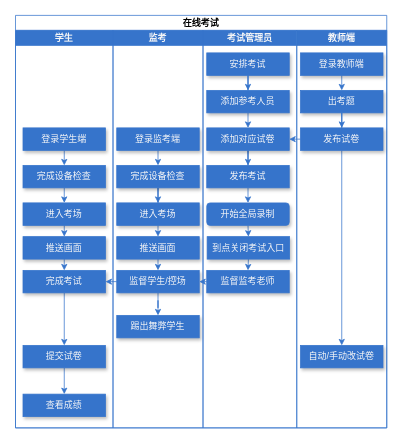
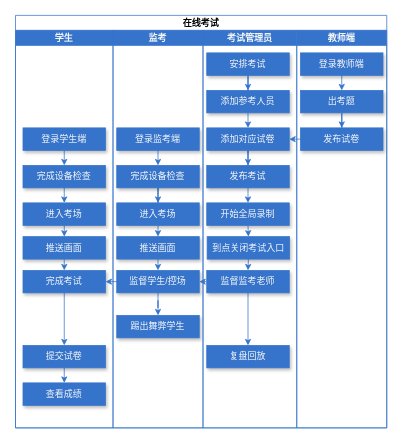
  <mxCell id="0" />
  <mxCell id="1" parent="0" />
  <mxCell id="2" value="在线考试" style="swimlane;childLayout=stackLayout;resizeParent=1;resizeParentMax=0;startSize=20;strokeColor=#3674CB;" parent="1" vertex="1"><mxGeometry x="20" y="20" width="495" height="550" as="geometry" /></mxCell>
  <mxCell id="3" value="学生" style="swimlane;startSize=20;fillColor=#3674CB;fontColor=#F7F7F7;strokeColor=#3674CB;" parent="2" vertex="1"><mxGeometry y="20" width="130" height="530" as="geometry" /></mxCell>
  <mxCell id="4" style="edgeStyle=orthogonalEdgeStyle;rounded=0;orthogonalLoop=1;jettySize=auto;html=1;exitX=0.5;exitY=1;exitDx=0;exitDy=0;entryX=0.5;entryY=0;entryDx=0;entryDy=0;fontColor=#F7F7F7;strokeColor=#3674CB;" parent="3" source="5" target="13" edge="1"><mxGeometry relative="1" as="geometry" /></mxCell>
  <mxCell id="5" value="登录学生端" style="rounded=0;whiteSpace=wrap;html=1;fontColor=#F7F7F7;fillColor=#3674CB;shadow=1;strokeColor=#3674CB;" parent="3" vertex="1"><mxGeometry x="10" y="130" width="110" height="30" as="geometry" /></mxCell>
  <mxCell id="6" style="edgeStyle=orthogonalEdgeStyle;rounded=0;orthogonalLoop=1;jettySize=auto;html=1;exitX=0.5;exitY=1;exitDx=0;exitDy=0;entryX=0.5;entryY=0;entryDx=0;entryDy=0;fontColor=#F7F7F7;strokeColor=#3674CB;" parent="3" source="7" target="17" edge="1"><mxGeometry relative="1" as="geometry" /></mxCell>
  <mxCell id="7" value="进入考场" style="rounded=0;whiteSpace=wrap;html=1;fontColor=#F7F7F7;fillColor=#3674CB;shadow=1;strokeColor=#3674CB;" parent="3" vertex="1"><mxGeometry x="10" y="230" width="110" height="30" as="geometry" /></mxCell>
  <mxCell id="8" value="" style="edgeStyle=orthogonalEdgeStyle;rounded=0;orthogonalLoop=1;jettySize=auto;html=1;fontColor=#F7F7F7;strokeColor=#3674CB;" parent="3" source="9" target="11" edge="1"><mxGeometry relative="1" as="geometry" /></mxCell>
  <mxCell id="9" value="完成考试" style="rounded=0;whiteSpace=wrap;html=1;fontColor=#F7F7F7;fillColor=#3674CB;shadow=1;strokeColor=#3674CB;" parent="3" vertex="1"><mxGeometry x="10" y="320" width="110" height="30" as="geometry" /></mxCell>
  <mxCell id="10" style="edgeStyle=orthogonalEdgeStyle;rounded=0;orthogonalLoop=1;jettySize=auto;html=1;exitX=0.5;exitY=1;exitDx=0;exitDy=0;entryX=0.5;entryY=0;entryDx=0;entryDy=0;fontColor=#F7F7F7;strokeColor=#3674CB;" parent="3" source="11" target="14" edge="1"><mxGeometry relative="1" as="geometry" /></mxCell>
  <mxCell id="11" value="提交试卷" style="rounded=0;whiteSpace=wrap;html=1;fontColor=#F7F7F7;fillColor=#3674CB;shadow=1;strokeColor=#3674CB;" parent="3" vertex="1"><mxGeometry x="10" y="420" width="110" height="30" as="geometry" /></mxCell>
  <mxCell id="12" style="edgeStyle=orthogonalEdgeStyle;rounded=0;orthogonalLoop=1;jettySize=auto;html=1;exitX=0.5;exitY=1;exitDx=0;exitDy=0;entryX=0.5;entryY=0;entryDx=0;entryDy=0;fontColor=#F7F7F7;strokeColor=#3674CB;" parent="3" source="13" target="7" edge="1"><mxGeometry relative="1" as="geometry" /></mxCell>
  <mxCell id="13" value="完成设备检查" style="rounded=0;whiteSpace=wrap;html=1;fontColor=#F7F7F7;fillColor=#3674CB;shadow=1;strokeColor=#3674CB;" parent="3" vertex="1"><mxGeometry x="10" y="180" width="110" height="30" as="geometry" /></mxCell>
- <mxCell id="14" value="查看成绩" style="rounded=0;whiteSpace=wrap;html=1;fontColor=#F7F7F7;fillColor=#3674CB;shadow=1;strokeColor=#3674CB;" parent="3" vertex="1"><mxGeometry x="10" y="485" width="110" height="30" as="geometry" /></mxCell>
+ <mxCell id="14" value="查看成绩" style="rounded=0;whiteSpace=wrap;html=1;fontColor=#F7F7F7;fillColor=#3674CB;shadow=1;strokeColor=#3674CB;" parent="3" vertex="1"><mxGeometry x="10" y="470" width="110" height="30" as="geometry" /></mxCell>
  <mxCell id="15" style="edgeStyle=orthogonalEdgeStyle;rounded=0;orthogonalLoop=1;jettySize=auto;html=1;exitX=0.5;exitY=1;exitDx=0;exitDy=0;fontColor=#F7F7F7;strokeColor=#3674CB;" parent="3" source="14" target="14" edge="1"><mxGeometry relative="1" as="geometry" /></mxCell>
  <mxCell id="16" style="edgeStyle=orthogonalEdgeStyle;rounded=0;orthogonalLoop=1;jettySize=auto;html=1;exitX=0.5;exitY=1;exitDx=0;exitDy=0;entryX=0.5;entryY=0;entryDx=0;entryDy=0;fontColor=#F7F7F7;strokeColor=#3674CB;" parent="3" source="17" target="9" edge="1"><mxGeometry relative="1" as="geometry" /></mxCell>
  <mxCell id="17" value="推送画面" style="rounded=0;whiteSpace=wrap;html=1;fontColor=#F7F7F7;fillColor=#3674CB;shadow=1;strokeColor=#3674CB;" parent="3" vertex="1"><mxGeometry x="10" y="275" width="110" height="30" as="geometry" /></mxCell>
  <mxCell id="18" value="监考" style="swimlane;startSize=20;fillColor=#3674CB;fontColor=#F7F7F7;strokeColor=#3674CB;" parent="2" vertex="1"><mxGeometry x="130" y="20" width="120" height="530" as="geometry" /></mxCell>
  <mxCell id="19" style="edgeStyle=orthogonalEdgeStyle;rounded=0;orthogonalLoop=1;jettySize=auto;html=1;exitX=0.5;exitY=1;exitDx=0;exitDy=0;entryX=0.5;entryY=0;entryDx=0;entryDy=0;fontColor=#F7F7F7;strokeColor=#3674CB;" parent="18" source="20" target="26" edge="1"><mxGeometry relative="1" as="geometry" /></mxCell>
  <mxCell id="20" value="登录监考端" style="rounded=0;whiteSpace=wrap;html=1;fontColor=#F7F7F7;fillColor=#3674CB;shadow=1;strokeColor=#3674CB;" parent="18" vertex="1"><mxGeometry x="5" y="130" width="110" height="30" as="geometry" /></mxCell>
  <mxCell id="21" style="edgeStyle=orthogonalEdgeStyle;rounded=0;orthogonalLoop=1;jettySize=auto;html=1;exitX=0.5;exitY=1;exitDx=0;exitDy=0;entryX=0.5;entryY=0;entryDx=0;entryDy=0;fontColor=#F7F7F7;strokeColor=#3674CB;" parent="18" source="22" target="29" edge="1"><mxGeometry relative="1" as="geometry" /></mxCell>
  <mxCell id="22" value="进入考场" style="rounded=0;whiteSpace=wrap;html=1;fontColor=#F7F7F7;fillColor=#3674CB;shadow=1;strokeColor=#3674CB;" parent="18" vertex="1"><mxGeometry x="5" y="230" width="110" height="30" as="geometry" /></mxCell>
  <mxCell id="23" value="" style="edgeStyle=orthogonalEdgeStyle;rounded=0;orthogonalLoop=1;jettySize=auto;html=1;fontColor=#F7F7F7;strokeColor=#3674CB;" parent="18" source="24" target="27" edge="1"><mxGeometry relative="1" as="geometry" /></mxCell>
  <mxCell id="24" value="监督学生/控场" style="rounded=0;whiteSpace=wrap;html=1;fontColor=#F7F7F7;fillColor=#3674CB;shadow=1;strokeColor=#3674CB;" parent="18" vertex="1"><mxGeometry x="5" y="320" width="110" height="30" as="geometry" /></mxCell>
  <mxCell id="25" style="edgeStyle=orthogonalEdgeStyle;rounded=0;orthogonalLoop=1;jettySize=auto;html=1;exitX=0.5;exitY=1;exitDx=0;exitDy=0;fontColor=#F7F7F7;strokeColor=#3674CB;" parent="18" source="26" target="22" edge="1"><mxGeometry relative="1" as="geometry" /></mxCell>
  <mxCell id="26" value="完成设备检查" style="rounded=0;whiteSpace=wrap;html=1;fontColor=#F7F7F7;fillColor=#3674CB;shadow=1;strokeColor=#3674CB;" parent="18" vertex="1"><mxGeometry x="5" y="180" width="110" height="30" as="geometry" /></mxCell>
  <mxCell id="27" value="踢出舞弊学生" style="rounded=0;whiteSpace=wrap;html=1;fontColor=#F7F7F7;fillColor=#3674CB;shadow=1;strokeColor=#3674CB;" parent="18" vertex="1"><mxGeometry x="5" y="380" width="110" height="30" as="geometry" /></mxCell>
  <mxCell id="28" style="edgeStyle=orthogonalEdgeStyle;rounded=0;orthogonalLoop=1;jettySize=auto;html=1;exitX=0.5;exitY=1;exitDx=0;exitDy=0;entryX=0.5;entryY=0;entryDx=0;entryDy=0;fontColor=#F7F7F7;strokeColor=#3674CB;" parent="18" source="29" target="24" edge="1"><mxGeometry relative="1" as="geometry" /></mxCell>
  <mxCell id="29" value="推送画面" style="rounded=0;whiteSpace=wrap;html=1;fontColor=#F7F7F7;fillColor=#3674CB;shadow=1;strokeColor=#3674CB;" parent="18" vertex="1"><mxGeometry x="5" y="275" width="110" height="30" as="geometry" /></mxCell>
  <mxCell id="30" value="考试管理员" style="swimlane;startSize=20;fillColor=#3674CB;fontColor=#F7F7F7;strokeColor=#3674CB;" parent="2" vertex="1"><mxGeometry x="250" y="20" width="125" height="530" as="geometry" /></mxCell>
  <mxCell id="31" value="安排考试" style="rounded=0;whiteSpace=wrap;html=1;fontColor=#F7F7F7;fillColor=#3674CB;shadow=1;strokeColor=#3674CB;" parent="30" vertex="1"><mxGeometry x="5" y="30" width="110" height="30" as="geometry" /></mxCell>
  <mxCell id="32" value="" style="edgeStyle=orthogonalEdgeStyle;rounded=0;orthogonalLoop=1;jettySize=auto;html=1;fontColor=#F7F7F7;strokeColor=#3674CB;" parent="30" source="33" target="38" edge="1"><mxGeometry relative="1" as="geometry" /></mxCell>
  <mxCell id="33" value="添加对应试卷" style="rounded=0;whiteSpace=wrap;html=1;fontColor=#F7F7F7;fillColor=#3674CB;shadow=1;strokeColor=#3674CB;" parent="30" vertex="1"><mxGeometry x="5" y="130" width="110" height="30" as="geometry" /></mxCell>
  <mxCell id="34" style="edgeStyle=orthogonalEdgeStyle;rounded=0;orthogonalLoop=1;jettySize=auto;html=1;exitX=0.5;exitY=1;exitDx=0;exitDy=0;entryX=0.5;entryY=0;entryDx=0;entryDy=0;fontColor=#F7F7F7;strokeColor=#3674CB;" parent="30" source="35" target="33" edge="1"><mxGeometry relative="1" as="geometry" /></mxCell>
  <mxCell id="35" value="添加参考人员" style="rounded=0;whiteSpace=wrap;html=1;fontColor=#F7F7F7;fillColor=#3674CB;shadow=1;strokeColor=#3674CB;" parent="30" vertex="1"><mxGeometry x="5" y="80" width="110" height="30" as="geometry" /></mxCell>
  <mxCell id="36" value="" style="edgeStyle=orthogonalEdgeStyle;rounded=0;orthogonalLoop=1;jettySize=auto;html=1;fontColor=#F7F7F7;strokeColor=#3674CB;" parent="30" source="31" target="35" edge="1"><mxGeometry relative="1" as="geometry" /></mxCell>
  <mxCell id="37" style="edgeStyle=orthogonalEdgeStyle;rounded=0;orthogonalLoop=1;jettySize=auto;html=1;exitX=0.5;exitY=1;exitDx=0;exitDy=0;entryX=0.5;entryY=0;entryDx=0;entryDy=0;fontColor=#F7F7F7;strokeColor=#3674CB;" parent="30" source="38" target="43" edge="1"><mxGeometry relative="1" as="geometry" /></mxCell>
  <mxCell id="38" value="发布考试" style="rounded=0;whiteSpace=wrap;html=1;fontColor=#F7F7F7;fillColor=#3674CB;shadow=1;strokeColor=#3674CB;" parent="30" vertex="1"><mxGeometry x="5" y="180" width="110" height="30" as="geometry" /></mxCell>
+ <mxCell id="39" style="edgeStyle=orthogonalEdgeStyle;rounded=0;orthogonalLoop=1;jettySize=auto;html=1;exitX=0.5;exitY=1;exitDx=0;exitDy=0;entryX=0.5;entryY=0;entryDx=0;entryDy=0;fontColor=#F7F7F7;strokeColor=#3674CB;" parent="30" source="40" target="41" edge="1"><mxGeometry relative="1" as="geometry"><mxPoint x="60.5" y="370" as="targetPoint" /></mxGeometry></mxCell>
  <mxCell id="40" value="监督监考老师" style="rounded=0;whiteSpace=wrap;html=1;fontColor=#F7F7F7;fillColor=#3674CB;shadow=1;strokeColor=#3674CB;" parent="30" vertex="1"><mxGeometry x="5" y="320" width="110" height="30" as="geometry" /></mxCell>
+ <mxCell id="41" value="复盘回放" style="rounded=0;whiteSpace=wrap;html=1;fontColor=#F7F7F7;fillColor=#3674CB;shadow=1;strokeColor=#3674CB;" parent="30" vertex="1"><mxGeometry x="5" y="420" width="110" height="30" as="geometry" /></mxCell>
  <mxCell id="42" style="edgeStyle=orthogonalEdgeStyle;rounded=0;orthogonalLoop=1;jettySize=auto;html=1;exitX=0.5;exitY=1;exitDx=0;exitDy=0;entryX=0.5;entryY=0;entryDx=0;entryDy=0;fontColor=#F7F7F7;strokeColor=#3674CB;" parent="30" source="43" target="45" edge="1"><mxGeometry relative="1" as="geometry" /></mxCell>
- <mxCell id="43" value="开始全局录制" style="whiteSpace=wrap;html=1;fontColor=#F7F7F7;fillColor=#3674CB;shadow=1;strokeColor=#3674CB;rounded=1;" parent="30" vertex="1"><mxGeometry x="5" y="230" width="110" height="30" as="geometry" /></mxCell>
+ <mxCell id="43" value="开始全局录制" style="rounded=0;whiteSpace=wrap;html=1;fontColor=#F7F7F7;fillColor=#3674CB;shadow=1;strokeColor=#3674CB;" parent="30" vertex="1"><mxGeometry x="5" y="230" width="110" height="30" as="geometry" /></mxCell>
  <mxCell id="44" style="edgeStyle=orthogonalEdgeStyle;rounded=0;orthogonalLoop=1;jettySize=auto;html=1;exitX=0.5;exitY=1;exitDx=0;exitDy=0;entryX=0.5;entryY=0;entryDx=0;entryDy=0;fontColor=#F7F7F7;strokeColor=#3674CB;" parent="30" source="45" target="40" edge="1"><mxGeometry relative="1" as="geometry" /></mxCell>
  <mxCell id="45" value="到点关闭考试入口" style="rounded=0;whiteSpace=wrap;html=1;fontColor=#F7F7F7;fillColor=#3674CB;shadow=1;strokeColor=#3674CB;" parent="30" vertex="1"><mxGeometry x="5.5" y="275" width="110" height="30" as="geometry" /></mxCell>
  <mxCell id="46" value="教师端" style="swimlane;startSize=20;fillColor=#3674CB;fontColor=#F7F7F7;strokeColor=#3674CB;" parent="2" vertex="1"><mxGeometry x="375" y="20" width="120" height="530" as="geometry" /></mxCell>
  <mxCell id="47" value="出考题" style="rounded=0;whiteSpace=wrap;html=1;fontColor=#F7F7F7;fillColor=#3674CB;shadow=1;strokeColor=#3674CB;" parent="46" vertex="1"><mxGeometry x="5" y="80" width="110" height="30" as="geometry" /></mxCell>
- <mxCell id="48" style="edgeStyle=orthogonalEdgeStyle;rounded=0;orthogonalLoop=1;jettySize=auto;html=1;exitX=0.5;exitY=1;exitDx=0;exitDy=0;entryX=0.5;entryY=0;entryDx=0;entryDy=0;fontColor=#F7F7F7;strokeColor=#3674CB;" parent="46" source="49" target="53" edge="1"><mxGeometry relative="1" as="geometry" /></mxCell>
  <mxCell id="49" value="发布试卷" style="rounded=0;whiteSpace=wrap;html=1;fontColor=#F7F7F7;fillColor=#3674CB;shadow=1;strokeColor=#3674CB;" parent="46" vertex="1"><mxGeometry x="5" y="130" width="110" height="30" as="geometry" /></mxCell>
  <mxCell id="50" value="" style="edgeStyle=orthogonalEdgeStyle;rounded=0;orthogonalLoop=1;jettySize=auto;html=1;fontColor=#F7F7F7;strokeColor=#3674CB;" parent="46" source="47" target="49" edge="1"><mxGeometry relative="1" as="geometry" /></mxCell>
  <mxCell id="51" style="edgeStyle=orthogonalEdgeStyle;rounded=0;orthogonalLoop=1;jettySize=auto;html=1;exitX=0.5;exitY=1;exitDx=0;exitDy=0;entryX=0.5;entryY=0;entryDx=0;entryDy=0;fontColor=#F7F7F7;strokeColor=#3674CB;" parent="46" source="52" target="47" edge="1"><mxGeometry relative="1" as="geometry" /></mxCell>
  <mxCell id="52" value="登录教师端" style="rounded=0;whiteSpace=wrap;html=1;fontColor=#F7F7F7;fillColor=#3674CB;shadow=1;strokeColor=#3674CB;" parent="46" vertex="1"><mxGeometry x="5" y="30" width="110" height="30" as="geometry" /></mxCell>
- <mxCell id="53" value="自动/手动改试卷" style="rounded=0;whiteSpace=wrap;html=1;fontColor=#F7F7F7;fillColor=#3674CB;shadow=1;strokeColor=#3674CB;" parent="46" vertex="1"><mxGeometry x="5" y="420" width="110" height="30" as="geometry" /></mxCell>
  <mxCell id="54" style="edgeStyle=orthogonalEdgeStyle;rounded=0;orthogonalLoop=1;jettySize=auto;html=1;exitX=0;exitY=0.5;exitDx=0;exitDy=0;entryX=1;entryY=0.5;entryDx=0;entryDy=0;fontColor=#F7F7F7;strokeColor=#3674CB;" parent="2" source="24" target="9" edge="1"><mxGeometry relative="1" as="geometry" /></mxCell>
  <mxCell id="55" style="edgeStyle=orthogonalEdgeStyle;rounded=0;orthogonalLoop=1;jettySize=auto;html=1;exitX=0;exitY=0.5;exitDx=0;exitDy=0;entryX=1;entryY=0.5;entryDx=0;entryDy=0;fontColor=#F7F7F7;strokeColor=#3674CB;" parent="2" source="49" target="33" edge="1"><mxGeometry relative="1" as="geometry" /></mxCell>
  <mxCell id="56" style="edgeStyle=orthogonalEdgeStyle;rounded=0;orthogonalLoop=1;jettySize=auto;html=1;exitX=0;exitY=0.5;exitDx=0;exitDy=0;entryX=1;entryY=0.5;entryDx=0;entryDy=0;fontColor=#F7F7F7;strokeColor=#3674CB;" parent="2" source="40" target="24" edge="1"><mxGeometry relative="1" as="geometry" /></mxCell>
  <mxCell id="57" style="edgeStyle=orthogonalEdgeStyle;rounded=0;orthogonalLoop=1;jettySize=auto;html=1;exitX=0.5;exitY=1;exitDx=0;exitDy=0;fontColor=#F7F7F7;startArrow=none;strokeColor=#3674CB;" parent="1" edge="1"><mxGeometry relative="1" as="geometry"><mxPoint x="85" y="160" as="targetPoint" /><mxPoint x="85" y="160" as="sourcePoint" /></mxGeometry></mxCell>
